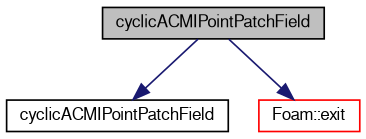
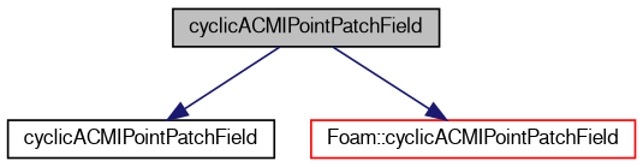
  digraph {
    rankdir=TB
    node [color=black fontname=FreeSans fontsize=10 shape=record]
    edge [color=midnightblue fontname=FreeSans fontsize=10 labelfontname=FreeSans labelfontsize=10 style=solid]
    n1 [fillcolor=grey75 fontcolor=black height=0.2 label=cyclicACMIPointPatchField style=filled width=0.4]
    n2 [height=0.2 label=cyclicACMIPointPatchField width=0.4]
-   n3 [color=red height=0.2 label="Foam::exit" width=0.4]
+   n3 [color=red height=0.2 label="Foam::cyclicACMIPointPatchField" width=0.4]
    n1 -> n2
    n1 -> n3
  }
